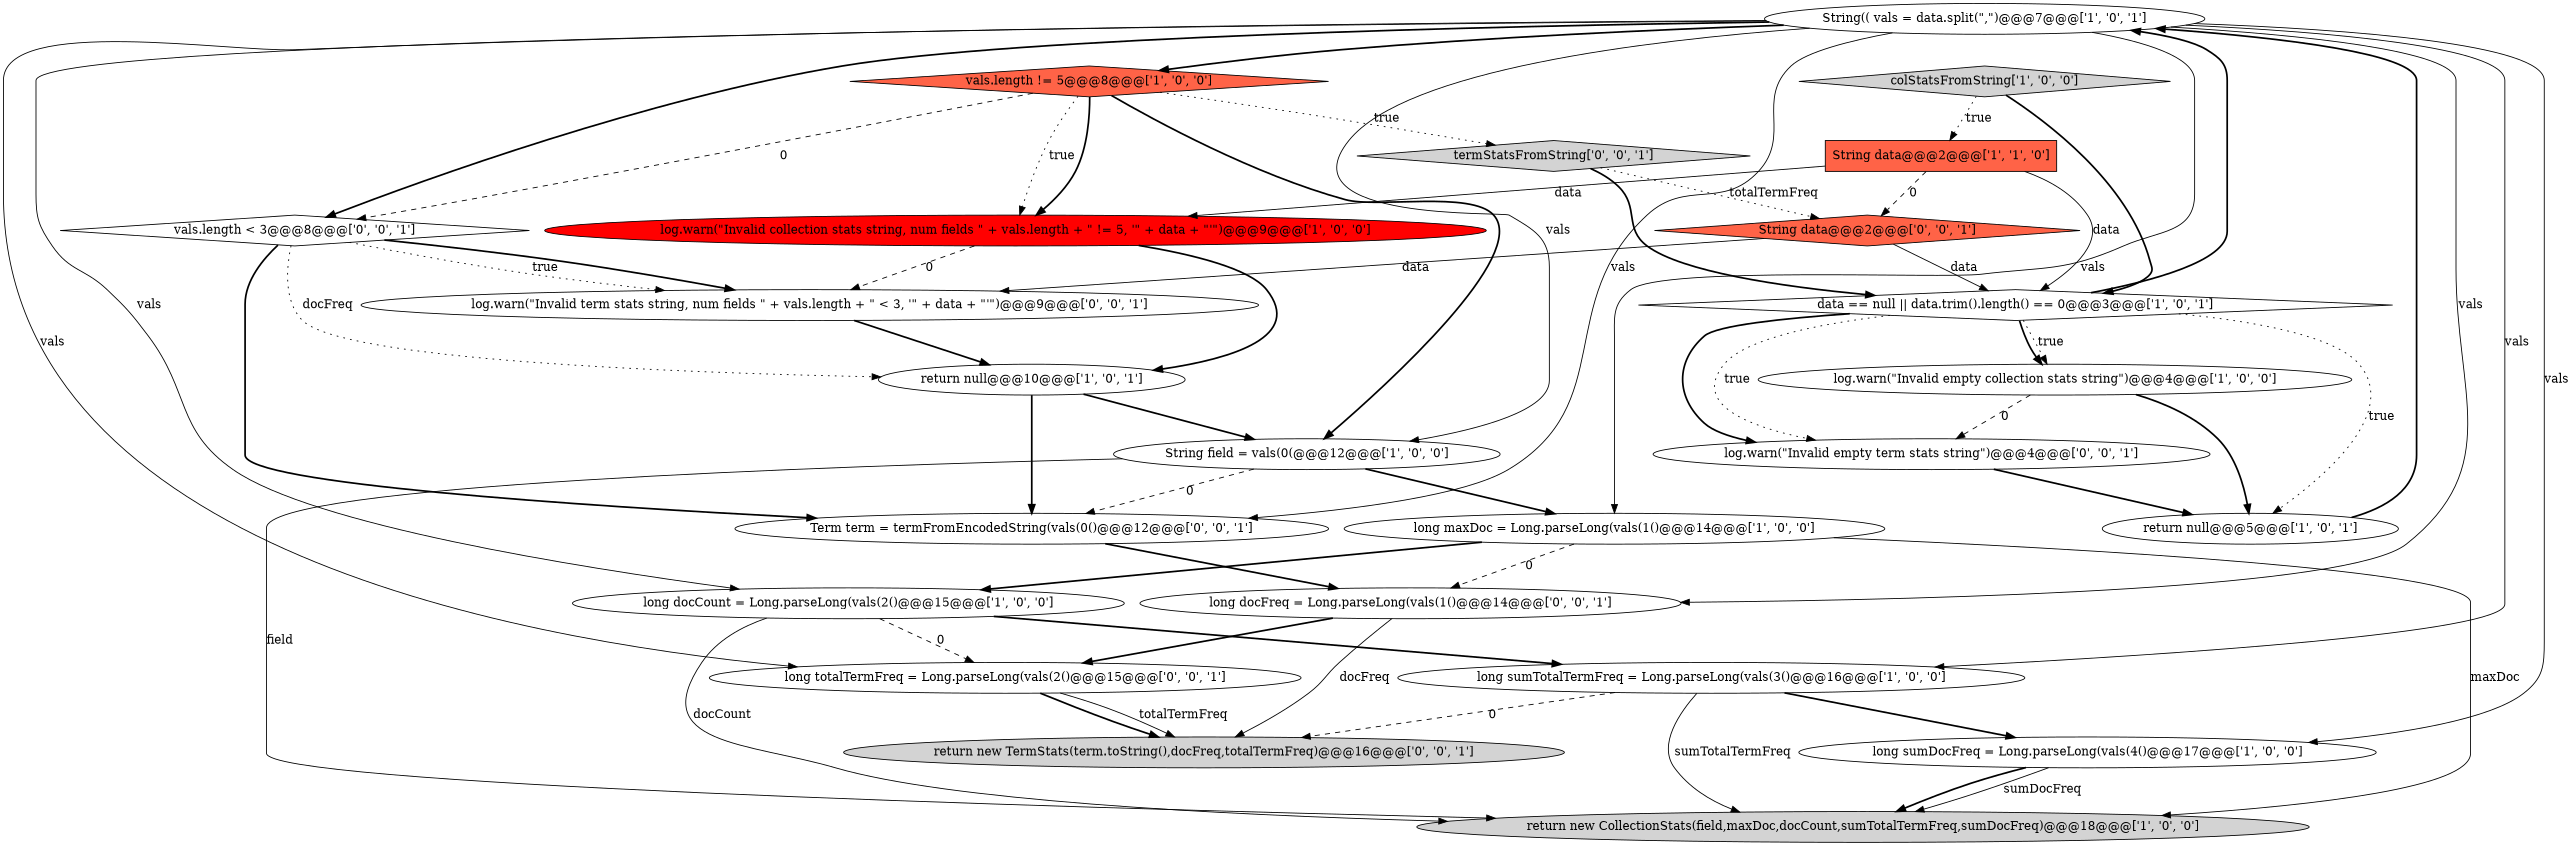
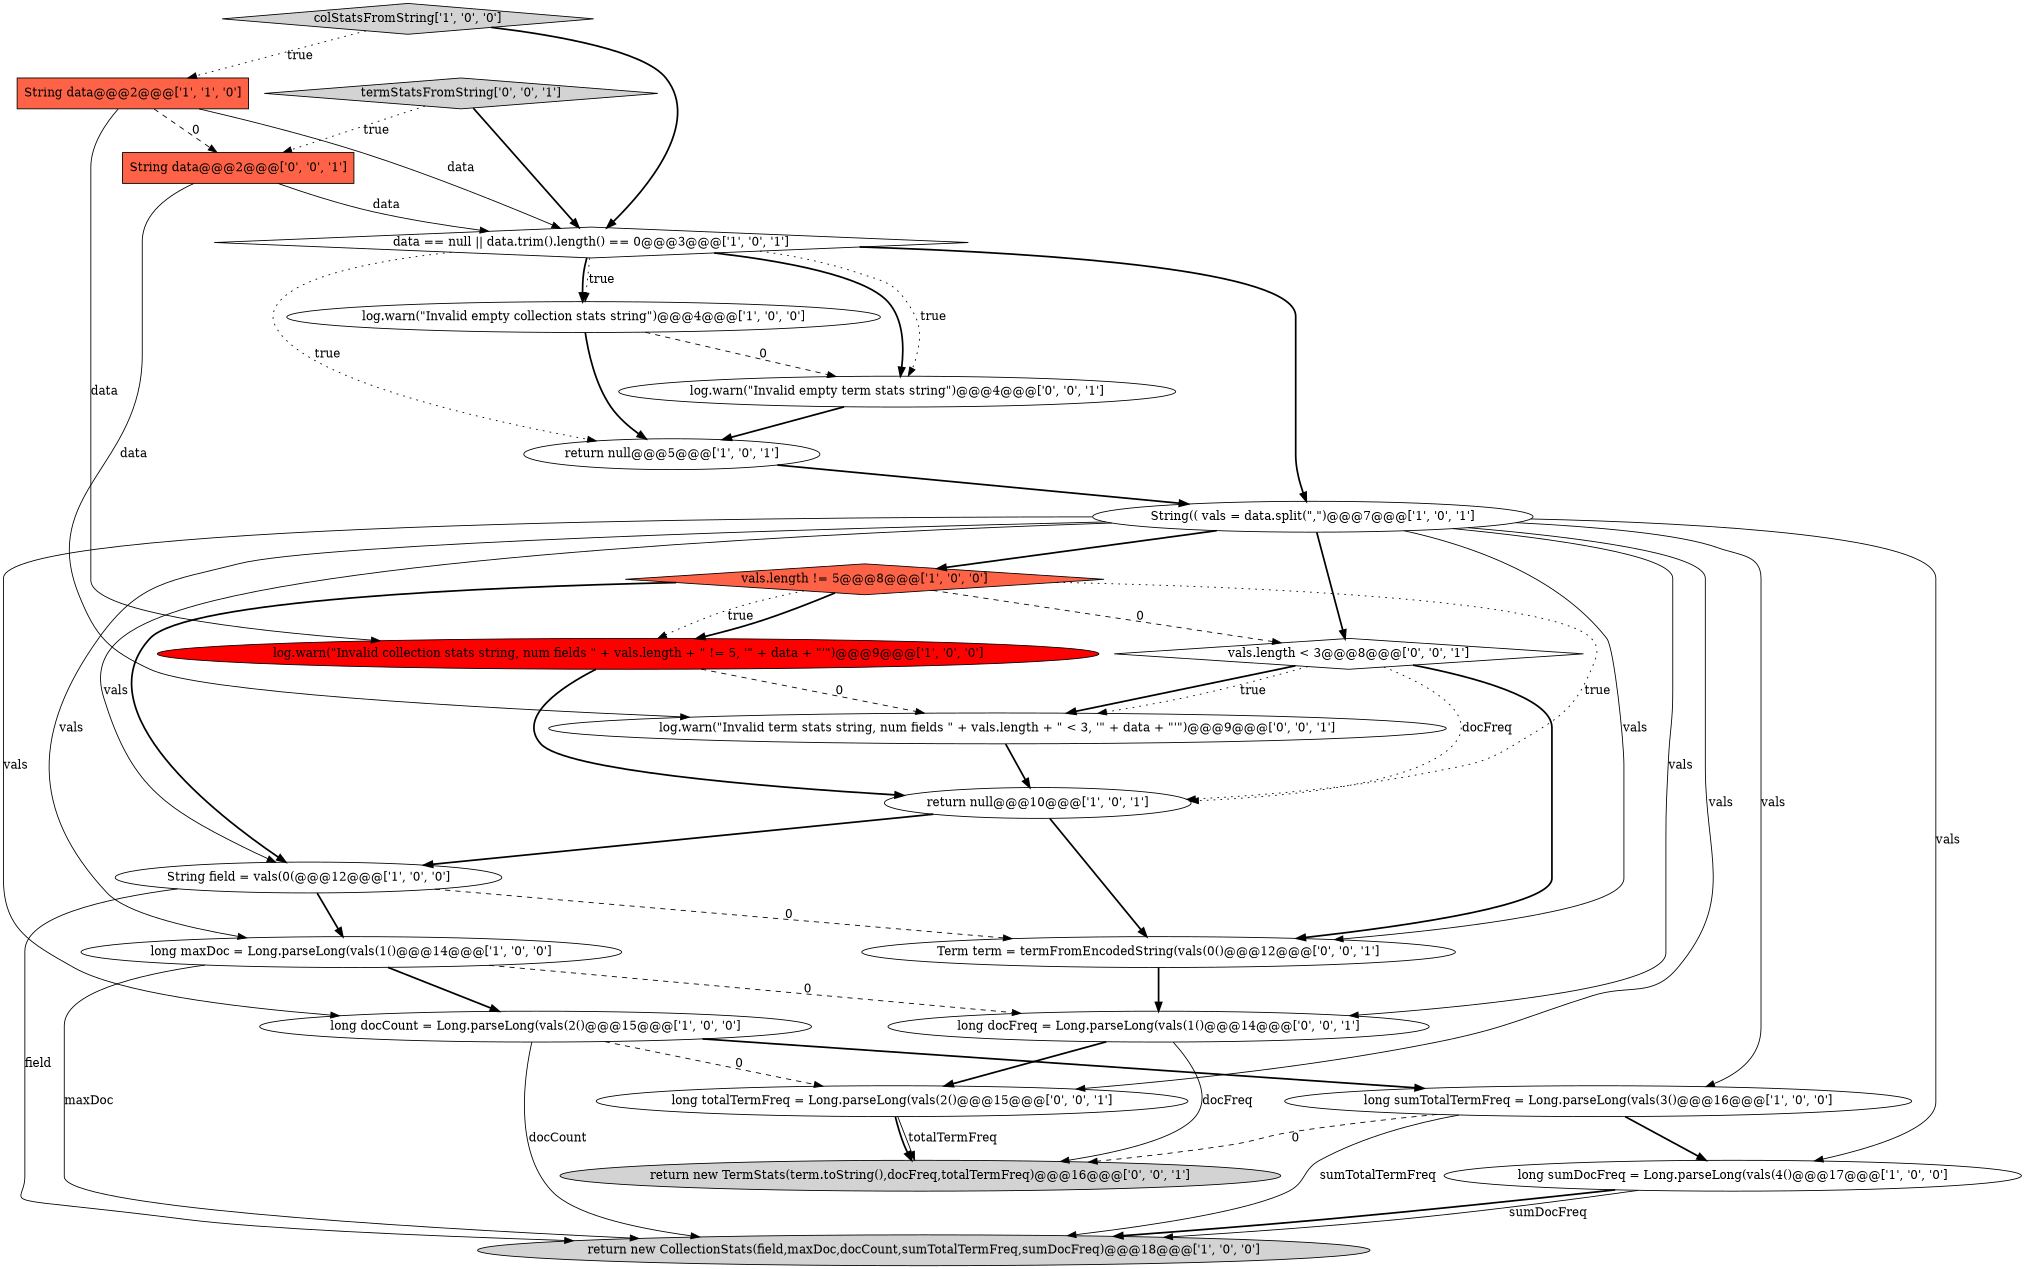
  digraph {
    node [fillcolor=white shape=ellipse style=filled]
    edge [style=bold]
    n1 [label="String(( vals = data.split(\",\")@@@7@@@['1', '0', '1']"]
    n2 [label="Term term = termFromEncodedString(vals(0()@@@12@@@['0', '0', '1']"]
    n3 [label="long docFreq = Long.parseLong(vals(1()@@@14@@@['0', '0', '1']"]
    n4 [label="long sumTotalTermFreq = Long.parseLong(vals(3()@@@16@@@['1', '0', '0']"]
    n5 [label="long docCount = Long.parseLong(vals(2()@@@15@@@['1', '0', '0']"]
    n6 [fillcolor=tomato label="vals.length != 5@@@8@@@['1', '0', '0']" shape=diamond]
    n7 [label="String field = vals(0(@@@12@@@['1', '0', '0']"]
    n8 [label="vals.length < 3@@@8@@@['0', '0', '1']" shape=diamond]
    n9 [label="long sumDocFreq = Long.parseLong(vals(4()@@@17@@@['1', '0', '0']"]
    n10 [label="long maxDoc = Long.parseLong(vals(1()@@@14@@@['1', '0', '0']"]
    n11 [label="long totalTermFreq = Long.parseLong(vals(2()@@@15@@@['0', '0', '1']"]
    n12 [fillcolor=lightgray label="return new TermStats(term.toString(),docFreq,totalTermFreq)@@@16@@@['0', '0', '1']"]
    n13 [fillcolor=lightgray label="return new CollectionStats(field,maxDoc,docCount,sumTotalTermFreq,sumDocFreq)@@@18@@@['1', '0', '0']"]
    n14 [fillcolor=red label="log.warn(\"Invalid collection stats string, num fields \" + vals.length + \" != 5, '\" + data + \"'\")@@@9@@@['1', '0', '0']"]
    n15 [label="return null@@@10@@@['1', '0', '1']"]
    n16 [label="log.warn(\"Invalid term stats string, num fields \" + vals.length + \" < 3, '\" + data + \"'\")@@@9@@@['0', '0', '1']"]
    n17 [label="return null@@@5@@@['1', '0', '1']"]
-   n18 [fillcolor=tomato label="String data@@@2@@@['0', '0', '1']" shape=diamond]
+   n18 [fillcolor=tomato label="String data@@@2@@@['0', '0', '1']" shape=box]
    n19 [label="data == null || data.trim().length() == 0@@@3@@@['1', '0', '1']" shape=diamond]
    n20 [label="log.warn(\"Invalid empty collection stats string\")@@@4@@@['1', '0', '0']"]
    n21 [label="log.warn(\"Invalid empty term stats string\")@@@4@@@['0', '0', '1']"]
    n22 [fillcolor=tomato label="String data@@@2@@@['1', '1', '0']" shape=box]
    n23 [fillcolor=lightgray label="colStatsFromString['1', '0', '0']" shape=diamond]
    n24 [fillcolor=lightgray label="termStatsFromString['0', '0', '1']" shape=diamond]
    n1 -> n2 [label=vals style=solid]
    n1 -> n3 [label=vals style=solid]
    n1 -> n4 [label=vals style=solid]
    n1 -> n5 [label=vals style=solid]
    n1 -> n6
    n1 -> n7 [label=vals style=solid]
    n1 -> n8
    n1 -> n9 [label=vals style=solid]
    n1 -> n10 [label=vals style=solid]
    n1 -> n11 [label=vals style=solid]
    n2 -> n3
    n3 -> n11
    n3 -> n12 [label=docFreq style=solid]
    n4 -> n9
    n4 -> n12 [label=0 style=dashed]
    n4 -> n13 [label=sumTotalTermFreq style=solid]
    n5 -> n4
    n5 -> n11 [label=0 style=dashed]
    n5 -> n13 [label=docCount style=solid]
    n6 -> n7
    n6 -> n8 [label=0 style=dashed]
    n6 -> n14 [label=true style=dotted]
    n6 -> n14
-   n6 -> n24 [label=true style=dotted]
+   n6 -> n15 [label=true style=dotted]
    n7 -> n2 [label=0 style=dashed]
    n7 -> n10
    n7 -> n13 [label=field style=solid]
    n8 -> n2
    n8 -> n15 [label=docFreq style=dotted]
    n8 -> n16
    n8 -> n16 [label=true style=dotted]
    n9 -> n13
    n9 -> n13 [label=sumDocFreq style=solid]
    n10 -> n3 [label=0 style=dashed]
    n10 -> n5
    n10 -> n13 [label=maxDoc style=solid]
    n11 -> n12
    n11 -> n12 [label=totalTermFreq style=solid]
    n14 -> n15
    n14 -> n16 [label=0 style=dashed]
    n15 -> n2
    n15 -> n7
    n16 -> n15
    n17 -> n1
    n18 -> n16 [label=data style=solid]
    n18 -> n19 [label=data style=solid]
    n19 -> n1
    n19 -> n17 [label=true style=dotted]
    n19 -> n20 [label=true style=dotted]
    n19 -> n20
    n19 -> n21
    n19 -> n21 [label=true style=dotted]
    n20 -> n17
    n20 -> n21 [label=0 style=dashed]
    n21 -> n17
    n22 -> n14 [label=data style=solid]
    n22 -> n18 [label=0 style=dashed]
    n22 -> n19 [label=data style=solid]
    n23 -> n19
    n23 -> n22 [label=true style=dotted]
-   n24 -> n18 [label=totalTermFreq style=dotted]
+   n24 -> n18 [label=true style=dotted]
    n24 -> n19
  }
